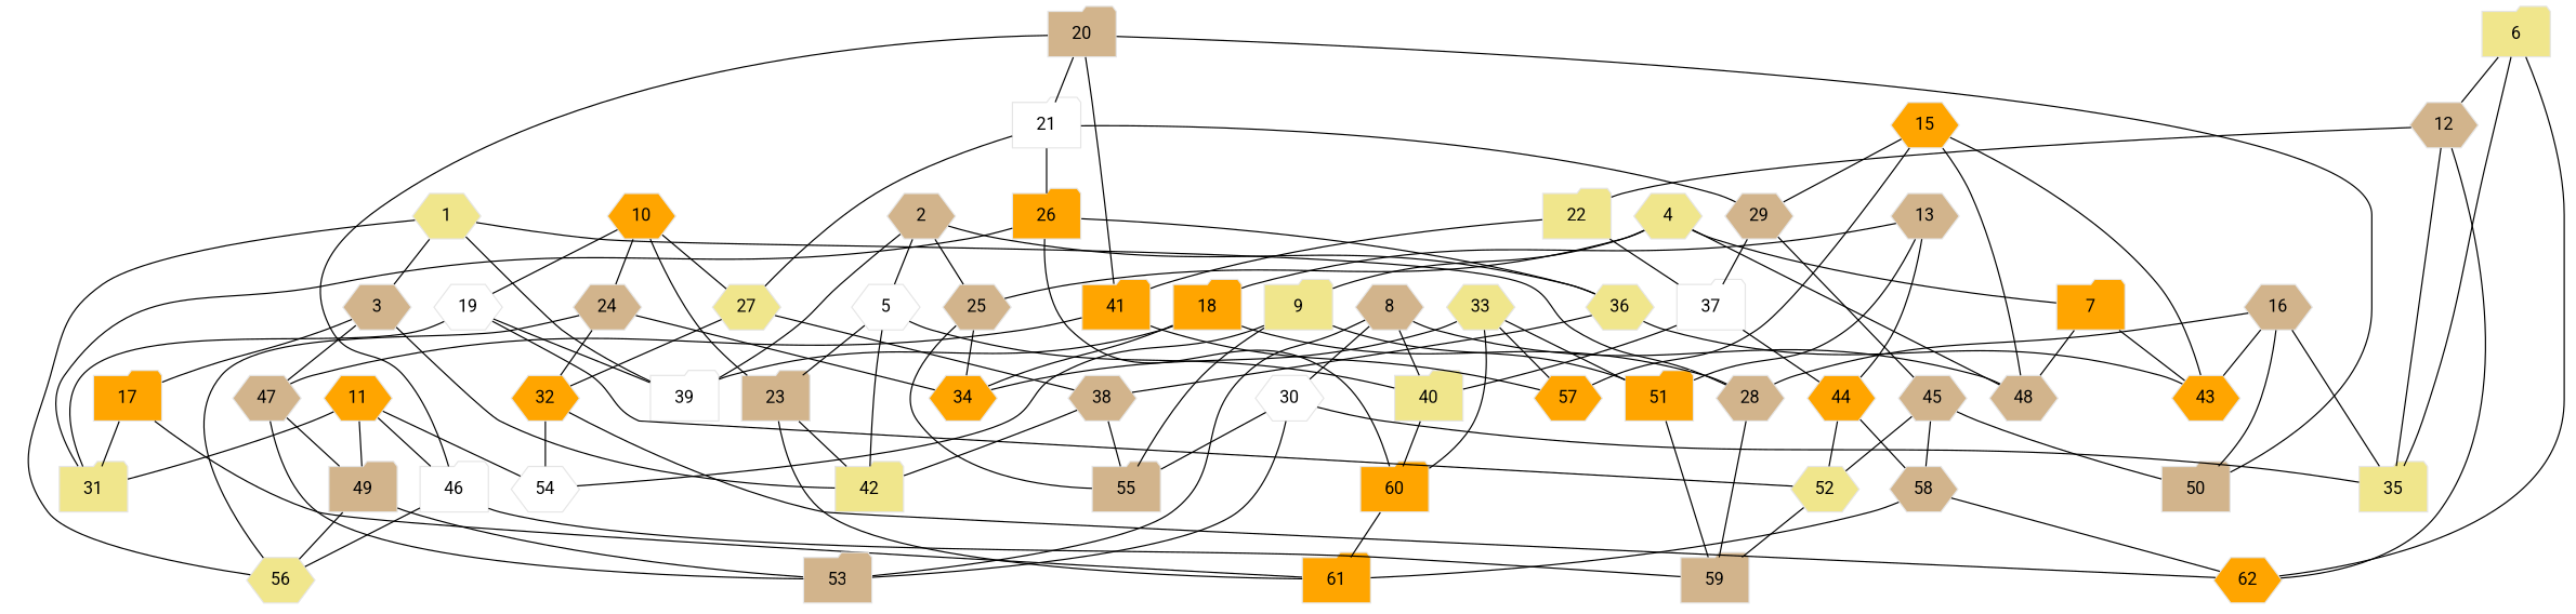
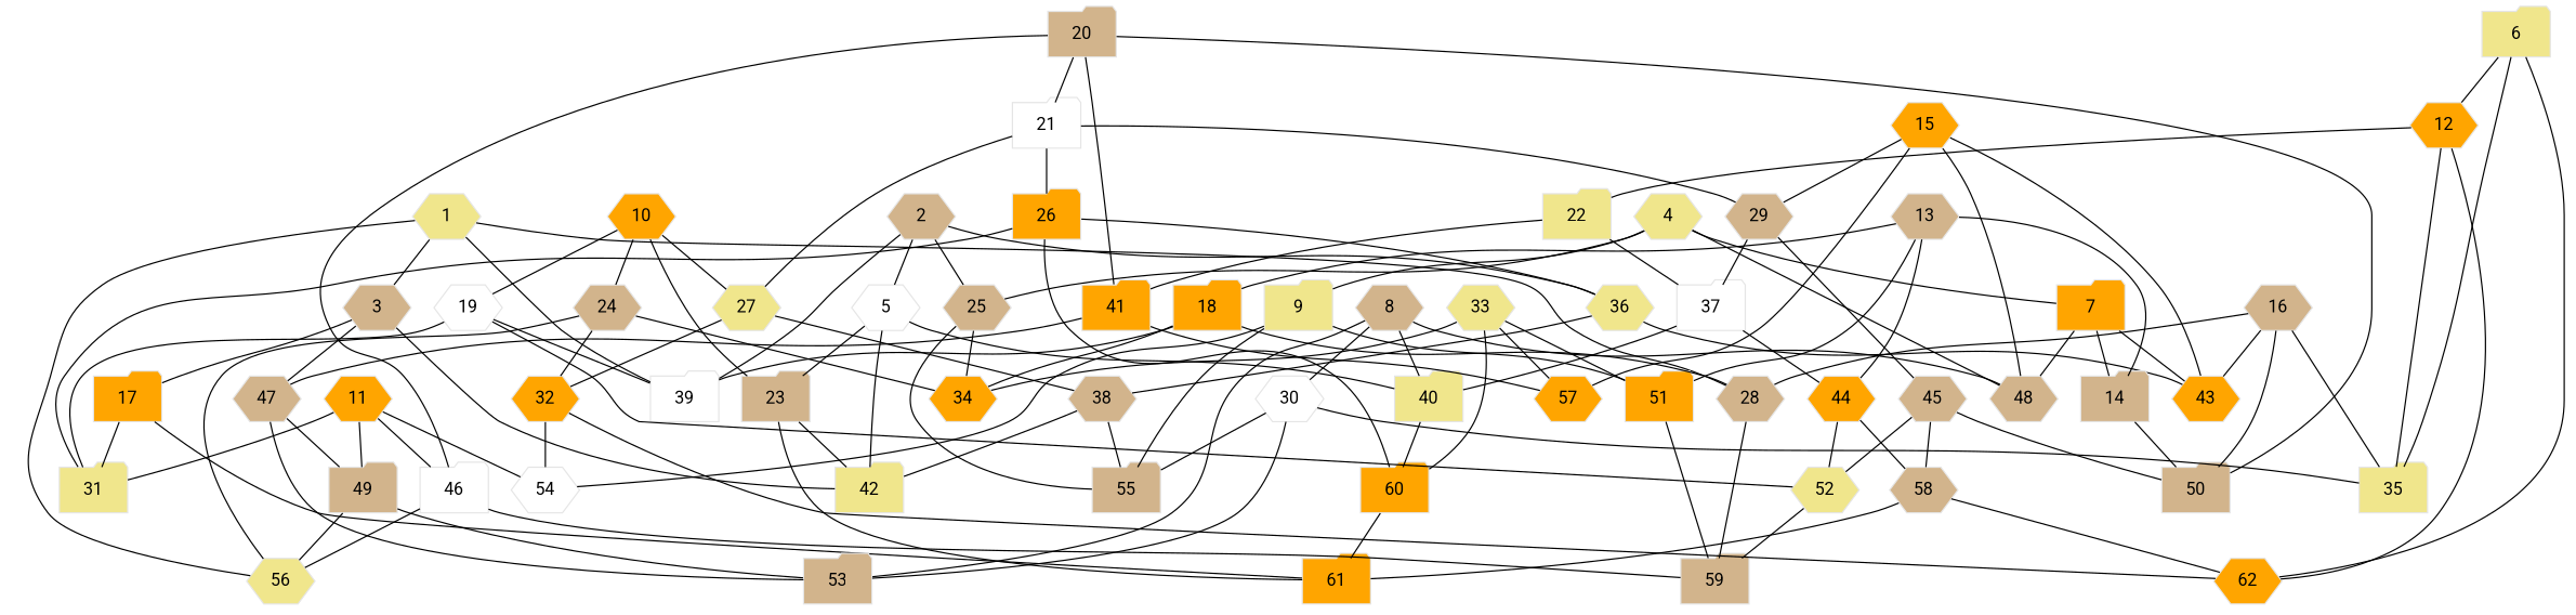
  graph {
    fontname=Roboto
    node [color=gray90 fillcolor=tan fontname=Roboto shape=hexagon style=filled]
    edge [fontname=Roboto]
    1 [fillcolor=khaki]
    3
    28
    39 [fillcolor=white shape=folder]
    56 [fillcolor=khaki]
    17 [fillcolor=orange shape=folder]
    42 [fillcolor=khaki shape=folder]
    47
    59 [shape=folder]
    2
    5 [fillcolor=white]
    25
    36 [fillcolor=khaki]
    23 [shape=folder]
    40 [fillcolor=khaki shape=folder]
    55 [shape=folder]
    34 [fillcolor=orange]
    43 [fillcolor=orange]
    38
    31 [fillcolor=khaki shape=folder]
    61 [fillcolor=orange shape=folder]
    53 [shape=folder]
    49 [shape=folder]
    4 [fillcolor=khaki]
    7 [fillcolor=orange shape=folder]
    9 [fillcolor=khaki shape=folder]
    48
+   14 [shape=folder]
    51 [fillcolor=orange shape=folder]
    54 [fillcolor=white]
    60 [fillcolor=orange shape=folder]
    6 [fillcolor=khaki shape=folder]
-   12
+   12 [fillcolor=orange]
    35 [fillcolor=khaki shape=folder]
    62 [fillcolor=orange]
    22 [fillcolor=khaki shape=folder]
    57 [fillcolor=orange]
    50 [shape=folder]
    8
    30 [fillcolor=white]
    10 [fillcolor=orange]
    19 [fillcolor=white]
    24
    27 [fillcolor=khaki]
    52 [fillcolor=khaki]
    32 [fillcolor=orange]
    11 [fillcolor=orange]
    46 [fillcolor=white shape=folder]
    41 [fillcolor=orange shape=folder]
    37 [fillcolor=white shape=folder]
    13
    18 [fillcolor=orange shape=folder]
    44 [fillcolor=orange]
    58
    15 [fillcolor=orange]
    29
    45
    16
    20 [shape=folder]
    21 [fillcolor=white shape=folder]
    26 [fillcolor=orange shape=folder]
    33 [fillcolor=khaki]
    1 -- 3
    1 -- 28
    1 -- 39
    1 -- 56
    3 -- 17
    3 -- 42
    3 -- 47
    28 -- 59
    17 -- 31
    17 -- 61
    47 -- 53
    47 -- 49
    2 -- 39
    2 -- 5
    2 -- 25
    2 -- 36
    5 -- 42
    5 -- 23
    5 -- 40
    25 -- 55
    25 -- 34
    36 -- 43
    36 -- 38
    23 -- 42
    23 -- 61
    40 -- 60
    38 -- 42
    38 -- 55
    49 -- 56
    49 -- 53
    4 -- 25
    4 -- 7
    4 -- 9
    4 -- 48
    7 -- 43
    7 -- 48
+   7 -- 14
    9 -- 55
    9 -- 51
    9 -- 54
+   14 -- 50
    51 -- 59
    60 -- 61
    6 -- 12
    6 -- 35
    6 -- 62
    12 -- 35
    12 -- 62
    12 -- 22
    22 -- 41
    22 -- 37
    8 -- 40
    8 -- 53
    8 -- 48
    8 -- 30
    30 -- 55
    30 -- 53
    30 -- 35
    10 -- 23
    10 -- 19
    10 -- 24
    10 -- 27
    19 -- 39
    19 -- 31
    19 -- 52
    24 -- 56
    24 -- 34
    24 -- 32
    27 -- 38
    27 -- 32
    52 -- 59
    32 -- 54
    32 -- 62
    11 -- 31
    11 -- 49
    11 -- 54
    11 -- 46
    46 -- 56
    46 -- 59
    41 -- 47
    41 -- 57
    37 -- 40
    37 -- 44
+   13 -- 14
    13 -- 51
    13 -- 18
    13 -- 44
    18 -- 28
    18 -- 39
    18 -- 34
    44 -- 52
    44 -- 58
    58 -- 61
    58 -- 62
    15 -- 43
    15 -- 48
    15 -- 57
    15 -- 29
    29 -- 37
    29 -- 45
    45 -- 50
    45 -- 52
    45 -- 58
    16 -- 28
    16 -- 43
    16 -- 35
    16 -- 50
    20 -- 50
    20 -- 46
    20 -- 41
    20 -- 21
    21 -- 27
    21 -- 29
    21 -- 26
    26 -- 36
    26 -- 31
    26 -- 60
    33 -- 34
    33 -- 51
    33 -- 60
    33 -- 57
  }
